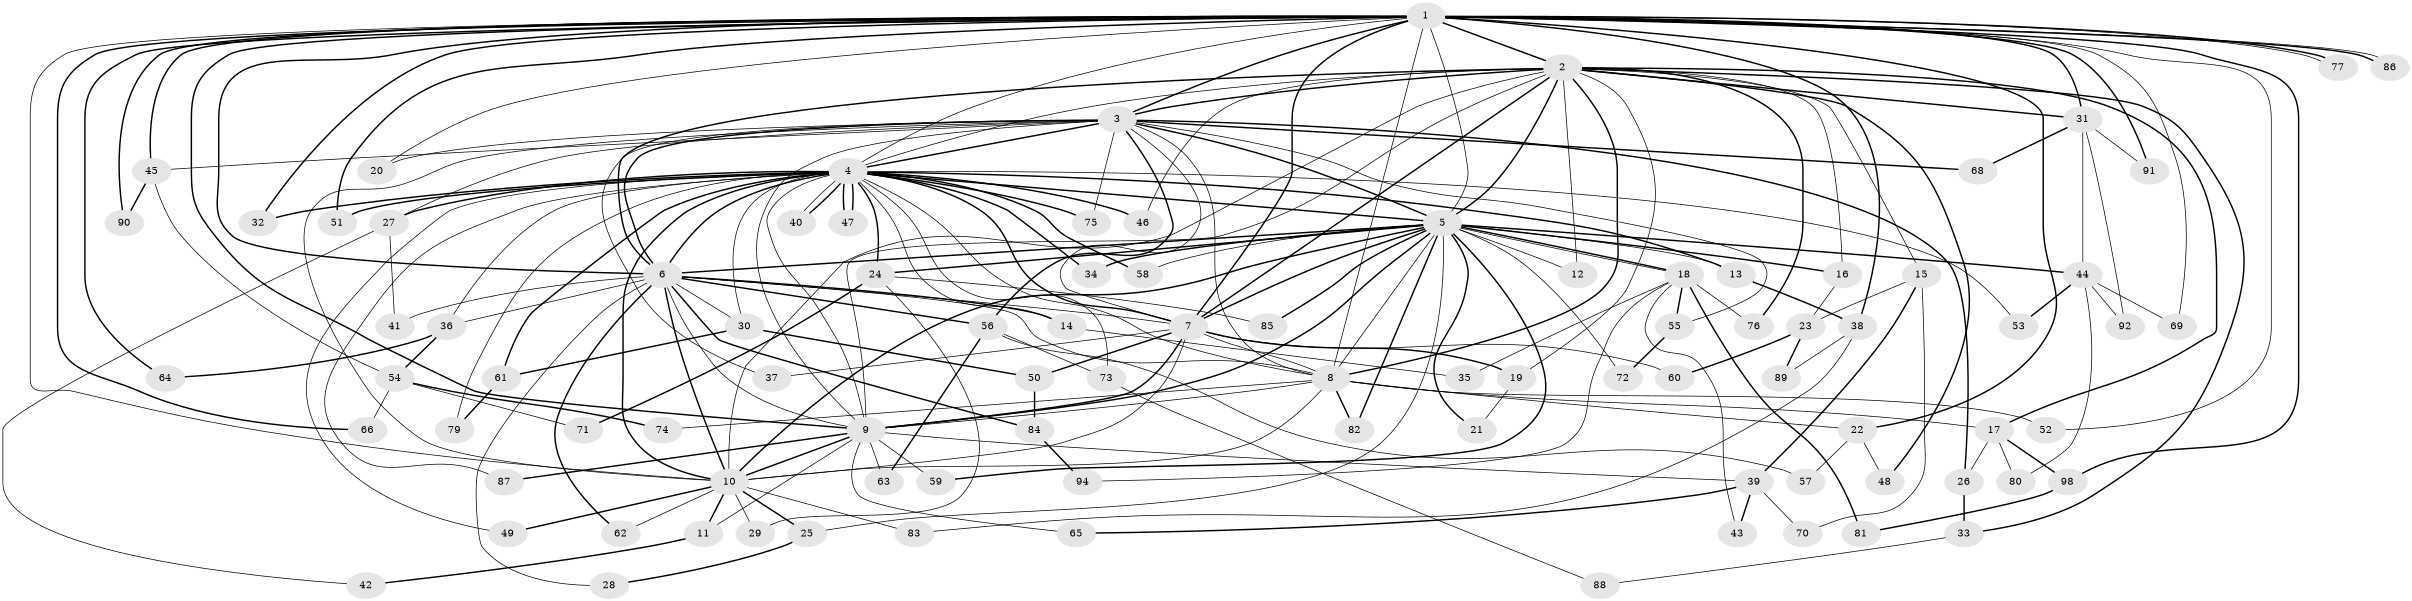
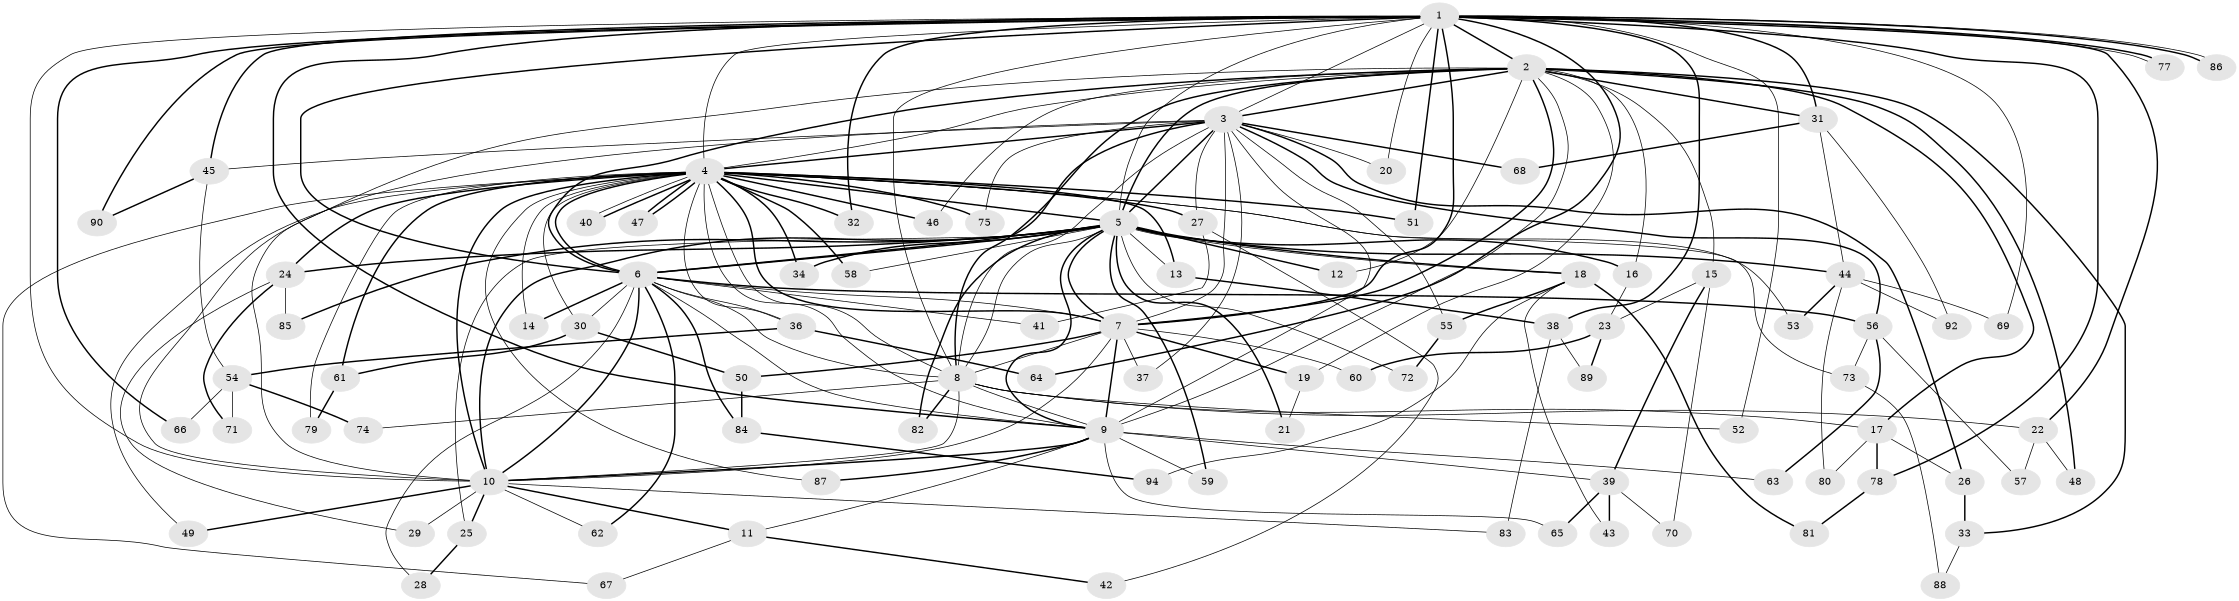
  graph {
    node [color=gray90 style=filled]
    edge [style=bold]
    1
    2
    3
    4
    5
    6
    7
    8
    9
    10
    20
    22
    31
    32
    38
    45
    51
    52
    64
    66
    69
    77
-   78 [label=98]
+   78
    86
    90
-   91
    12
    15
    16
    17
    19
    33
    46
    48
-   76
    26
    27
    37
    55
    56
    68
    75
    13
    14
    24
    30
    34
    36
    40
    47
    49
    53
    58
    61
+   67
    73
    79
    87
    18
    21
    25
    44
    59
    72
    82
    85
    28
    41
    62
    84
    50
    60
    74
    11
    39
    63
    65
    29
    83
    57
    92
    89
    54
    81
    23
    70
    80
    88
    42
-   35
    71
    43
    94
    1 -- 2
-   1 -- 3
+   1 -- 3 [style=solid]
    1 -- 4 [style=solid]
    1 -- 5 [style=solid]
    1 -- 6
    1 -- 7
    1 -- 8 [style=solid]
    1 -- 9
    1 -- 10 [style=solid]
    1 -- 20 [style=solid]
    1 -- 22
    1 -- 31
    1 -- 32
    1 -- 38
    1 -- 45
    1 -- 51
    1 -- 52 [style=solid]
    1 -- 64
    1 -- 66
    1 -- 69 [style=solid]
    1 -- 77 [style=solid]
    1 -- 77
    1 -- 78
    1 -- 86
    1 -- 86 [style=solid]
    1 -- 90
-   1 -- 91
    2 -- 3
    2 -- 4 [style=solid]
    2 -- 5
    2 -- 6
    2 -- 7
    2 -- 8
    2 -- 9 [style=solid]
    2 -- 10 [style=solid]
    2 -- 31
    2 -- 12 [style=solid]
    2 -- 15 [style=solid]
    2 -- 16 [style=solid]
    2 -- 17
    2 -- 19 [style=solid]
    2 -- 33
    2 -- 46 [style=solid]
    2 -- 48
-   2 -- 76
    3 -- 4
    3 -- 5
    3 -- 6
    3 -- 7 [style=solid]
    3 -- 8 [style=solid]
    3 -- 9 [style=solid]
    3 -- 10 [style=solid]
    3 -- 20 [style=solid]
    3 -- 45 [style=solid]
    3 -- 26
    3 -- 27 [style=solid]
    3 -- 37 [style=solid]
    3 -- 55 [style=solid]
    3 -- 56
    3 -- 68
    3 -- 75 [style=solid]
    4 -- 5
    4 -- 6
    4 -- 7
    4 -- 8 [style=solid]
    4 -- 9 [style=solid]
    4 -- 10
    4 -- 32
    4 -- 51
    4 -- 46
    4 -- 27
    4 -- 75
    4 -- 13
    4 -- 14 [style=solid]
    4 -- 24
    4 -- 30 [style=solid]
    4 -- 34
    4 -- 36 [style=solid]
    4 -- 40 [style=solid]
    4 -- 40
    4 -- 47
    4 -- 47
    4 -- 49 [style=solid]
    4 -- 53 [style=solid]
    4 -- 58
    4 -- 61
+   4 -- 67 [style=solid]
    4 -- 73 [style=solid]
    4 -- 79 [style=solid]
    4 -- 87 [style=solid]
    5 -- 6
    5 -- 7
    5 -- 8 [style=solid]
    5 -- 9
    5 -- 10
-   5 -- 12 [style=solid]
+   5 -- 12
    5 -- 16
    5 -- 13 [style=solid]
    5 -- 24
    5 -- 34
    5 -- 58 [style=solid]
    5 -- 18 [style=solid]
    5 -- 18
    5 -- 21
    5 -- 25 [style=solid]
    5 -- 44
    5 -- 59
    5 -- 72 [style=solid]
    5 -- 82
    5 -- 85
    6 -- 7 [style=solid]
    6 -- 8 [style=solid]
    6 -- 9 [style=solid]
    6 -- 10
    6 -- 56
    6 -- 14
    6 -- 30 [style=solid]
    6 -- 36 [style=solid]
    6 -- 28 [style=solid]
    6 -- 41 [style=solid]
    6 -- 62
    6 -- 84
    7 -- 8 [style=solid]
    7 -- 9
    7 -- 10 [style=solid]
    7 -- 19
    7 -- 37 [style=solid]
    7 -- 50
    7 -- 60 [style=solid]
    8 -- 9 [style=solid]
    8 -- 10 [style=solid]
    8 -- 22 [style=solid]
    8 -- 52 [style=solid]
    8 -- 17 [style=solid]
    8 -- 82
    8 -- 74 [style=solid]
    9 -- 10
    9 -- 87
    9 -- 59 [style=solid]
    9 -- 11 [style=solid]
    9 -- 39 [style=solid]
    9 -- 63 [style=solid]
    9 -- 65 [style=solid]
    10 -- 49
    10 -- 25
    10 -- 62 [style=solid]
    10 -- 11
    10 -- 29 [style=solid]
    10 -- 83 [style=solid]
    22 -- 48 [style=solid]
    22 -- 57 [style=solid]
-   31 -- 91 [style=solid]
    31 -- 68
    31 -- 44 [style=solid]
    31 -- 92 [style=solid]
    38 -- 83 [style=solid]
    38 -- 89 [style=solid]
    45 -- 90
    45 -- 54 [style=solid]
    78 -- 81
    15 -- 39
    15 -- 23 [style=solid]
    15 -- 70 [style=solid]
    16 -- 23 [style=solid]
    17 -- 78
    17 -- 26 [style=solid]
    17 -- 80 [style=solid]
    19 -- 21 [style=solid]
    33 -- 88 [style=solid]
    26 -- 33
    27 -- 41 [style=solid]
    27 -- 42 [style=solid]
    55 -- 72
    56 -- 73 [style=solid]
    56 -- 63
    56 -- 57 [style=solid]
    13 -- 38
-   14 -- 35 [style=solid]
    24 -- 85 [style=solid]
    24 -- 29 [style=solid]
    24 -- 71
    30 -- 61
    30 -- 50
    36 -- 64
    36 -- 54
    61 -- 79
    73 -- 88 [style=solid]
-   18 -- 76 [style=solid]
    18 -- 55
    18 -- 81
-   18 -- 35 [style=solid]
    18 -- 43 [style=solid]
    18 -- 94 [style=solid]
    25 -- 28
    44 -- 69 [style=solid]
    44 -- 53
    44 -- 92 [style=solid]
    44 -- 80 [style=solid]
    84 -- 94
    50 -- 84
+   11 -- 67 [style=solid]
    11 -- 42
    39 -- 65
    39 -- 70 [style=solid]
    39 -- 43
    54 -- 66 [style=solid]
    54 -- 74
    54 -- 71 [style=solid]
    23 -- 60
    23 -- 89
  }
